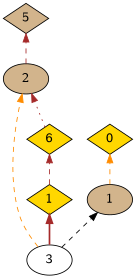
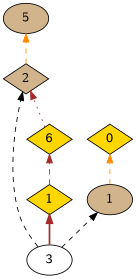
  digraph {
    fontsize=24
    rankdir=BT
    node [fillcolor=tan shape=diamond style=filled]
    edge [arrowhead=normal color=brown style=dashed]
    n1 [fillcolor=white label=3 shape=ellipse]
-   n2 [label=2 shape=ellipse]
+   n2 [label=2]
    n3 [fillcolor=gold label=1]
    n4 [label=1 shape=ellipse]
-   5
+   5 [shape=ellipse]
    6 [fillcolor=gold]
    n7 [fillcolor=gold label=0]
-   n1 -> n2 [color=darkorange]
+   n1 -> n2 [color=black]
    n1 -> n3 [style=bold]
    n1 -> n4 [color=black]
-   n2 -> 5
+   n2 -> 5 [color=darkorange]
    n3 -> 6
    n4 -> n7 [color=darkorange]
    6 -> n2 [style=dotted]
  }
